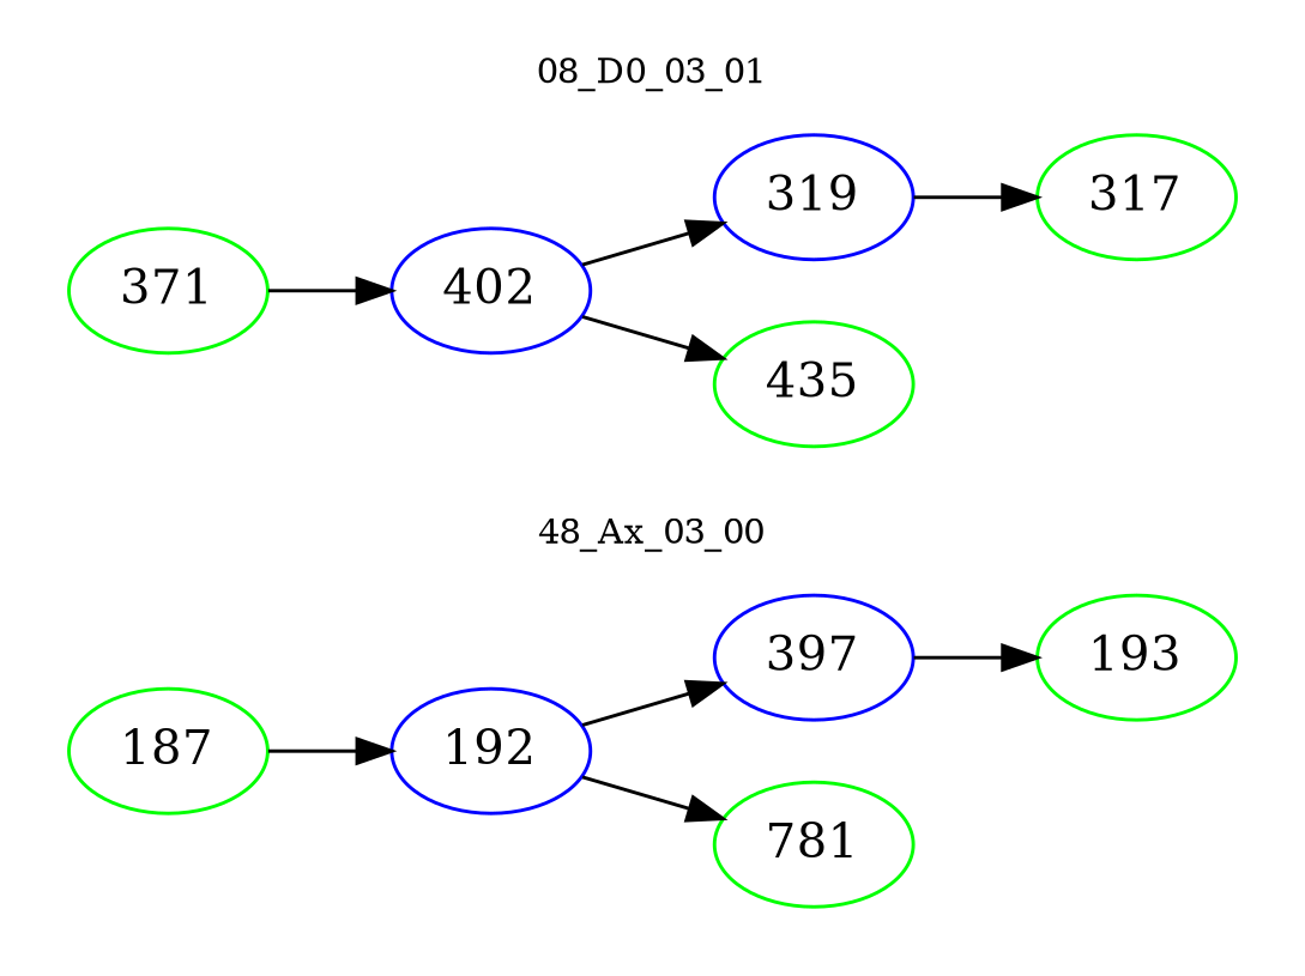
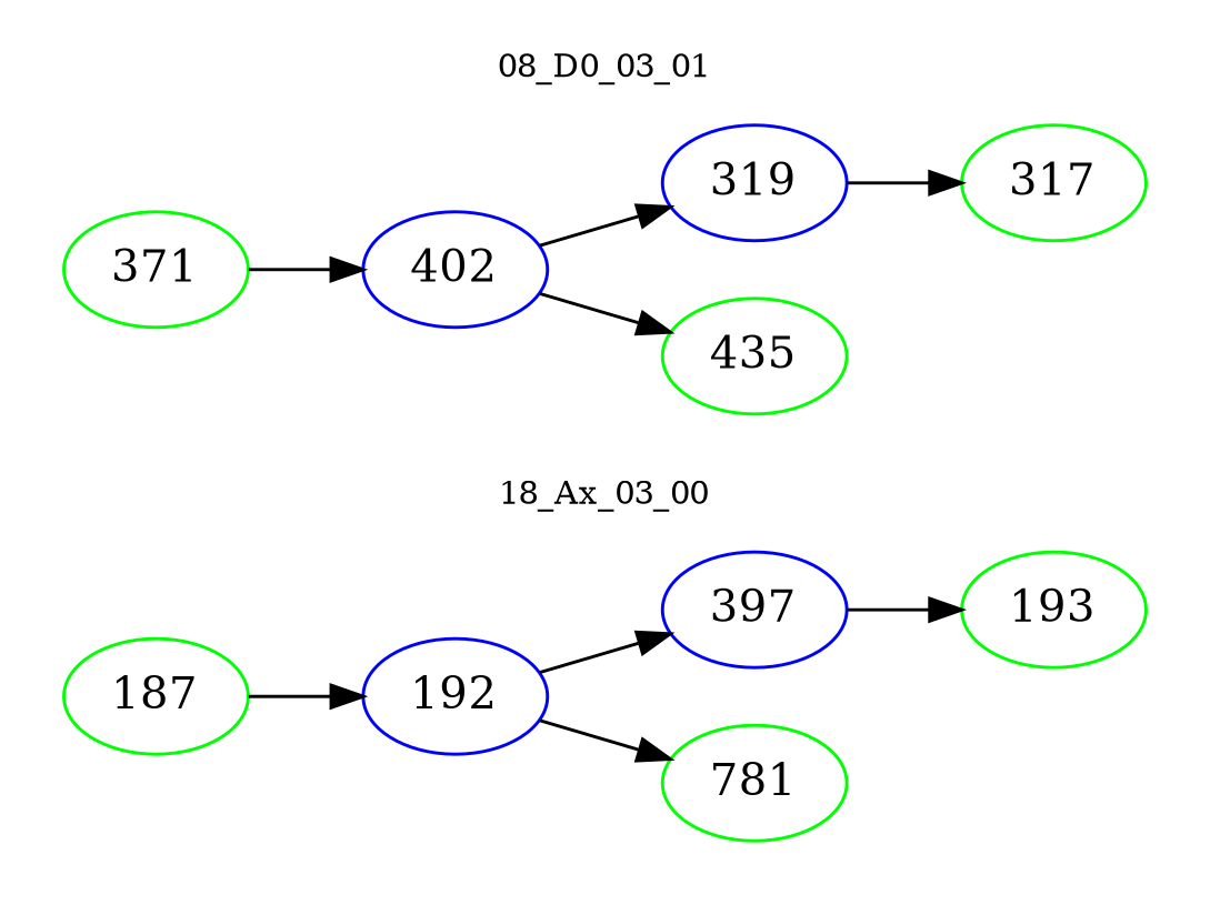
  digraph {
    rankdir=LR
    node [color=green]
    edge [color=black]
    n1 [label=187]
    n2 [color=blue label=192]
    n3 [label=781]
    n4 [color=blue label=397]
    n5 [label=193]
    n6 [label=371]
    n7 [color=blue label=402]
    n8 [label=435]
    n9 [color=blue label=319]
    n10 [label=317]
    subgraph cluster_1 {
      color=white
      fontsize=10
-     label="48_Ax_03_00"
+     label="18_Ax_03_00"
      n1
      n2
      n3
      n4
      n5
    }
    subgraph cluster_2 {
      color=white
      fontsize=10
      label="08_D0_03_01"
      n6
      n7
      n8
      n9
      n10
    }
    n1 -> n2
    n2 -> n3
    n2 -> n4
    n4 -> n5
    n6 -> n7
    n7 -> n8
    n7 -> n9
    n9 -> n10
  }
